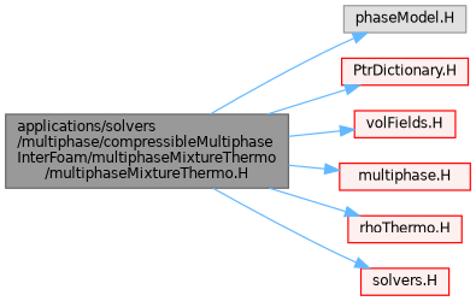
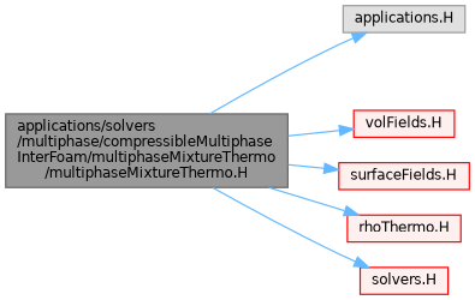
  digraph {
    rankdir=LR
    node [color=red fillcolor="#FFF0F0" fontname=Helvetica fontsize=10 shape=box style=filled]
    edge [color=steelblue1 fontname=Helvetica fontsize=10 labelfontname=Helvetica labelfontsize=10 style=solid]
    n1 [color=gray40 fillcolor=grey60 fontcolor=black height=0.2 label="applications/solvers\l/multiphase/compressibleMultiphase\lInterFoam/multiphaseMixtureThermo\l/multiphaseMixtureThermo.H" width=0.4]
-   n2 [color=grey60 fillcolor="#E0E0E0" height=0.2 label="phaseModel.H" width=0.4]
-   n3 [height=0.2 label="PtrDictionary.H" width=0.4]
+   n2 [color=grey60 fillcolor="#E0E0E0" height=0.2 label="applications.H" width=0.4]
    n4 [height=0.2 label="volFields.H" width=0.4]
-   n5 [height=0.2 label="multiphase.H" width=0.4]
+   n5 [height=0.2 label="surfaceFields.H" width=0.4]
    n6 [height=0.2 label="rhoThermo.H" width=0.4]
    n7 [height=0.2 label="solvers.H" width=0.4]
    n1 -> n2
-   n1 -> n3
    n1 -> n4
    n1 -> n5
    n1 -> n6
    n1 -> n7
  }
